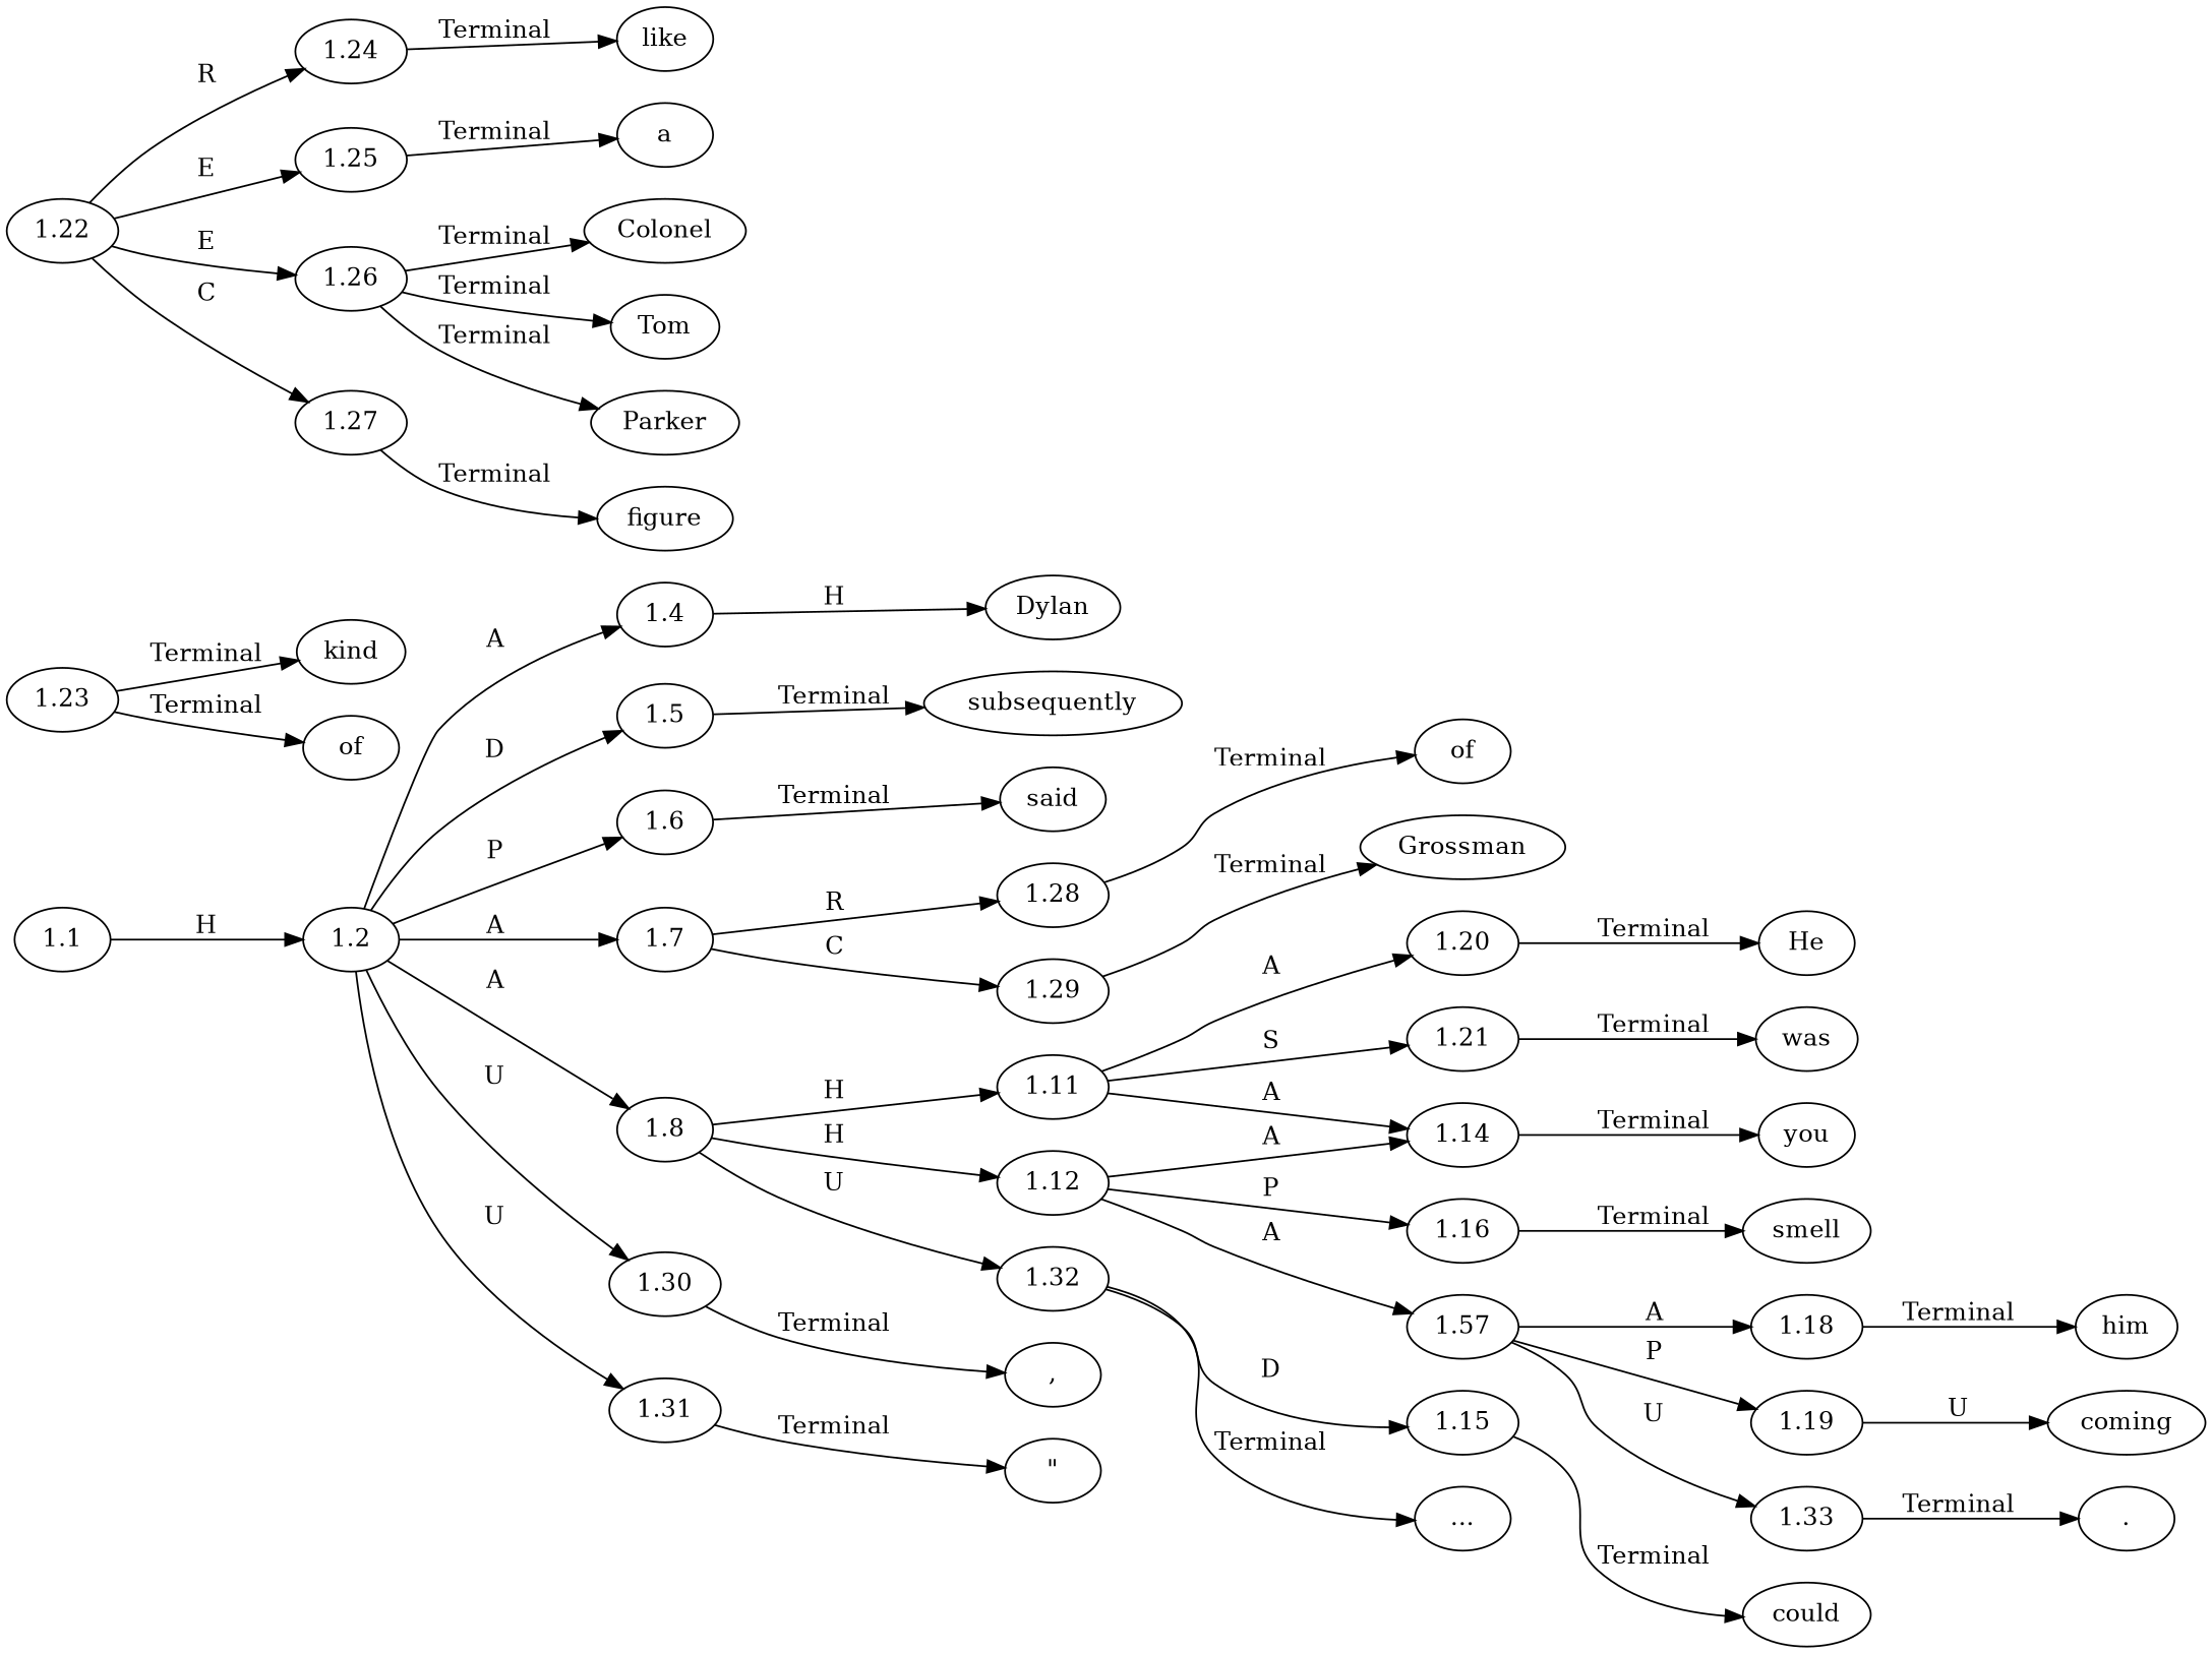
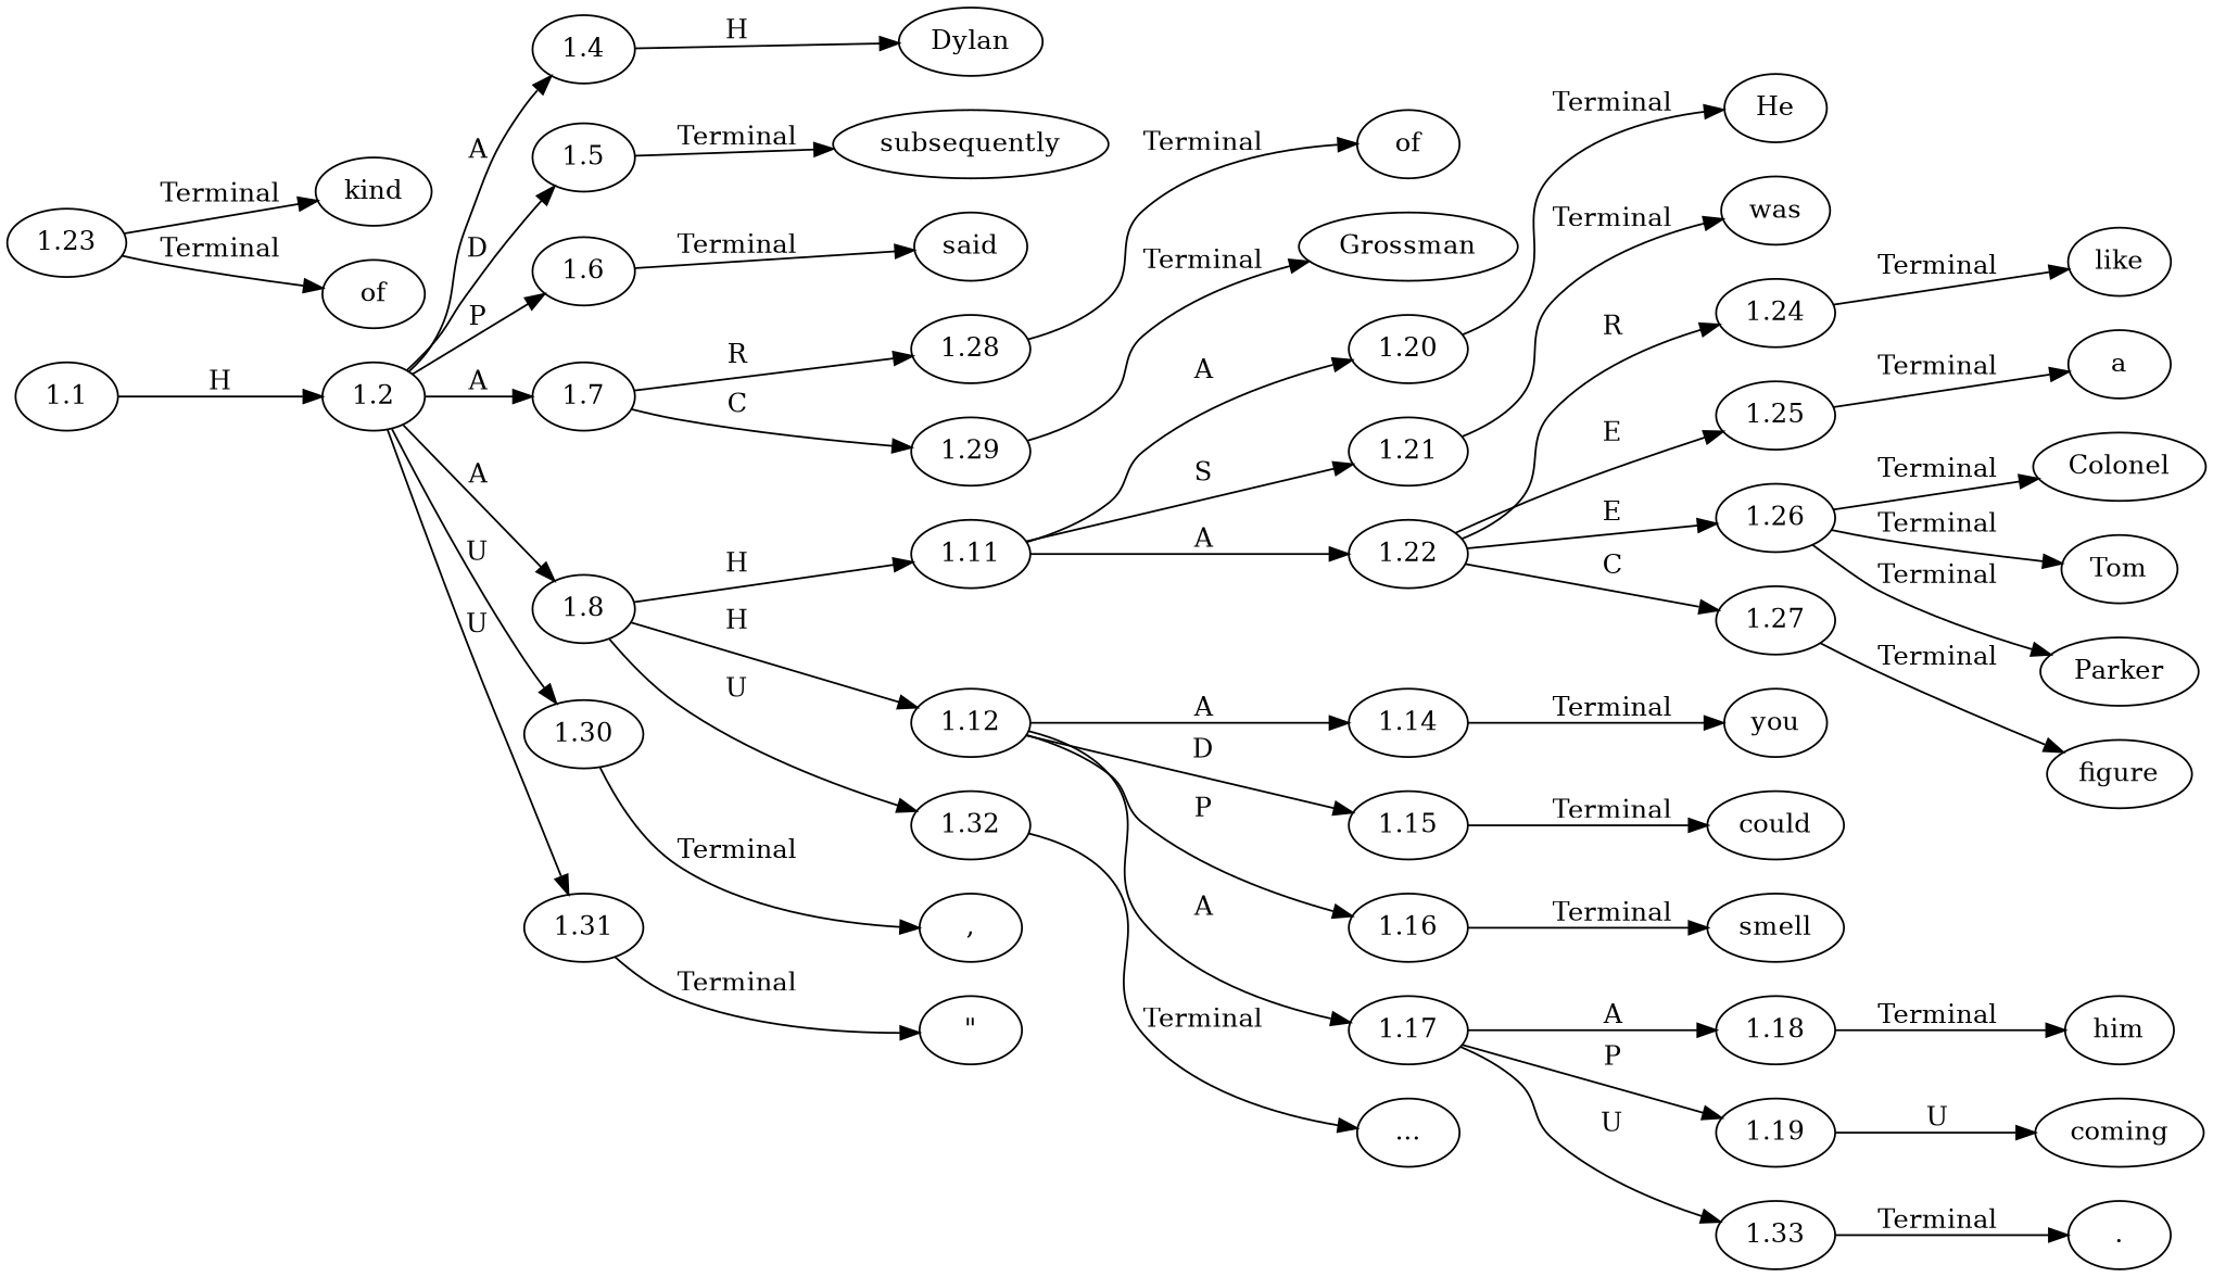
  digraph {
    rankdir=LR
    node [ordering=out]
    edge [ordering=out]
    n1 [label=Dylan]
    n2 [label=kind]
    n3 [label=of]
    n4 [label=like]
    n5 [label=a]
    n6 [label=Colonel]
    n7 [label=Tom]
    n8 [label=Parker]
    n9 [label=figure]
    n10 [label="..."]
    n11 [label=you]
    n12 [label=subsequently]
    n13 [label=could]
    n14 [label=smell]
    n15 [label=him]
    n16 [label=coming]
    n17 [label="."]
    n18 [label=said]
    n19 [label=of]
    n20 [label=Grossman]
    n21 [label=","]
    n22 [label="\""]
    n23 [label=He]
    n24 [label=was]
    n25 [label=1.1]
    n26 [label=1.2]
    n27 [label=1.4]
    n28 [label=1.5]
    n29 [label=1.6]
    n30 [label=1.7]
    n31 [label=1.8]
    n32 [label=1.30]
    n33 [label=1.31]
    n34 [label=1.28]
    n35 [label=1.29]
    n36 [label=1.11]
    n37 [label=1.12]
    n38 [label=1.32]
    n39 [label=1.20]
    n40 [label=1.21]
    n41 [label=1.22]
    n42 [label=1.14]
    n43 [label=1.15]
    n44 [label=1.16]
-   n45 [label=1.57]
+   n45 [label=1.17]
    n46 [label=1.24]
    n47 [label=1.25]
    n48 [label=1.26]
    n49 [label=1.27]
    n50 [label=1.18]
    n51 [label=1.19]
    n52 [label=1.33]
    n53 [label=1.23]
    n25 -> n26 [label=H]
    n26 -> n27 [label=A]
    n26 -> n28 [label=D]
    n26 -> n29 [label=P]
    n26 -> n30 [label=A]
    n26 -> n31 [label=A]
    n26 -> n32 [label=U]
    n26 -> n33 [label=U]
    n27 -> n1 [label=H]
    n28 -> n12 [label=Terminal]
    n29 -> n18 [label=Terminal]
    n30 -> n34 [label=R]
    n30 -> n35 [label=C]
    n31 -> n36 [label=H]
    n31 -> n37 [label=H]
    n31 -> n38 [label=U]
    n32 -> n21 [label=Terminal]
    n33 -> n22 [label=Terminal]
    n34 -> n19 [label=Terminal]
    n35 -> n20 [label=Terminal]
    n36 -> n39 [label=A]
    n36 -> n40 [label=S]
-   n36 -> n42 [label=A]
+   n36 -> n41 [label=A]
    n37 -> n42 [label=A]
-   n38 -> n43 [label=D]
+   n37 -> n43 [label=D]
    n37 -> n44 [label=P]
    n37 -> n45 [label=A]
    n38 -> n10 [label=Terminal]
    n39 -> n23 [label=Terminal]
    n40 -> n24 [label=Terminal]
    n41 -> n46 [label=R]
    n41 -> n47 [label=E]
    n41 -> n48 [label=E]
    n41 -> n49 [label=C]
    n42 -> n11 [label=Terminal]
    n43 -> n13 [label=Terminal]
    n44 -> n14 [label=Terminal]
    n45 -> n50 [label=A]
    n45 -> n51 [label=P]
    n45 -> n52 [label=U]
    n46 -> n4 [label=Terminal]
    n47 -> n5 [label=Terminal]
    n48 -> n6 [label=Terminal]
    n48 -> n7 [label=Terminal]
    n48 -> n8 [label=Terminal]
    n49 -> n9 [label=Terminal]
    n50 -> n15 [label=Terminal]
    n51 -> n16 [label=U]
    n52 -> n17 [label=Terminal]
    n53 -> n2 [label=Terminal]
    n53 -> n3 [label=Terminal]
  }
